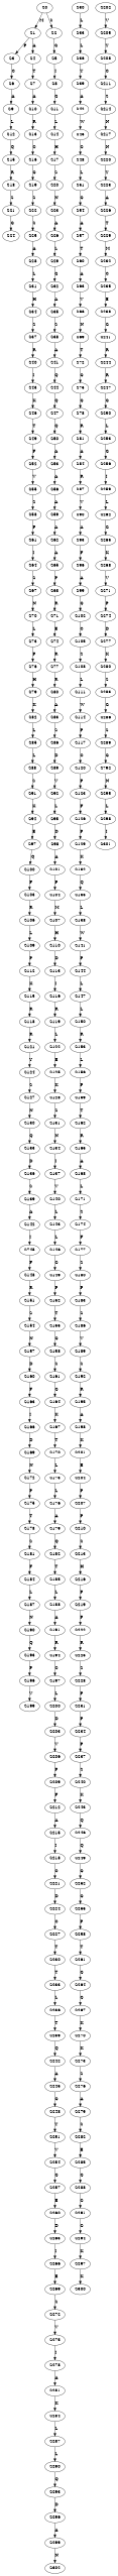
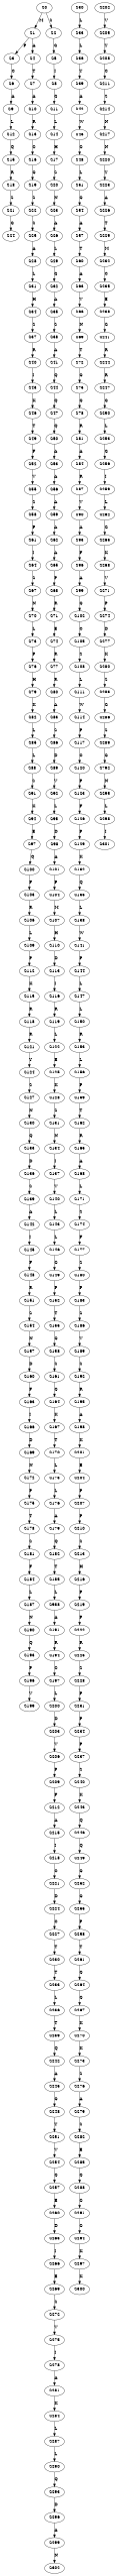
  strict digraph {
    S0
    S1
    S2
    S3
    S4
    S5
    S6
    S7
    S8
    S9
    S10
    S11
    S12
    S13
    S14
    S15
    S16
    S17
    S18
    S19
    S20
    S21
    S22
    S23
    S24
    S25
    S26
    S28
    S29
    S31
    S32
    S30
    S33
    S34
    S35
    S36
    S37
    S38
    S39
    S40
    S41
    S42
    S43
    S44
    S45
    S46
    S47
    S48
    S49
    S50
    S51
    S52
    S53
    S54
    S55
    S56
    S57
    S58
    S59
    S60
    S61
    S62
    S63
    S64
    S65
    S66
    S67
    S68
    S69
    S70
    S71
    S72
    S73
    S74
    S75
    S76
    S77
    S78
    S79
    S80
    S81
    S82
    S83
    S84
    S85
    S86
    S87
    S88
    S89
    S90
    S91
    S92
    S93
    S94
    S95
    S96
    S97
    S98
    S99
    S100
    S101
    S102
    S103
    S104
    S105
    S106
    S107
    S108
    S109
    S110
    S111
    S112
    S113
    S114
    S115
    S116
    S117
    S118
    S119
    S120
    S121
    S122
    S123
    S124
    S125
    S126
    S127
    S128
    S129
    S130
    S131
    S132
    S133
    S134
    S135
    S136
    S137
    S138
    S139
    S140
    S141
    S142
    S143
    S144
-   S145 [label=S745]
+   S145
    S146
    S147
    S148
    S149
    S150
    S151
    S152
    S153
    S154
    S155
    S156
    S157
    S158
    S159
    S160
    S161
    S162
    S163
    S164
    S165
    S166
    S167
    S168
    S169
    S170
    S171
    S172
    S173
    S174
    S175
    S176
    S177
    S178
    S179
    S180
    S181
    S182
    S183
    S184
    S185
    S186
    S187
-   S188
+   S188 [label=S988]
    S189
    S190
    S191
    S192
    S193
    S194
    S195
    S196
    S197
    S198
    S199
    S200
    S201
    S203
    S204
    S202
    S205
    S206
    S207
    S208
    S209
    S210
    S211
    S212
    S213
    S214
    S215
    S216
    S217
    S218
    S219
    S220
    S221
    S222
    S223
    S224
    S225
    S226
    S227
    S228
    S229
    S230
    S231
    S232
    S233
    S234
    S235
    S236
    S237
    S238
    S239
    S240
    S241
    S242
    S243
    S244
    S245
    S246
    S247
    S248
    S249
    S250
    S251
    S252
    S253
    S254
    S255
    S256
    S257
    S258
    S259
    S260
    S261
    S262
    S263
    S264
    S265
    S266
    S267
    S268
    S269
    S270
    S271
    S272
    S273
    S274
    S275
    S276
    S277
    S278
    S279
    S280
    S281
    S282
    S283
    S284
    S285
    S286
    S287
    S288
    S289
    S290
    S291
    n292 [label=S792]
    S293
    S294
    S295
    S296
    S297
    S298
    S299
    S300
    S301
    S302
    S0 -> S1 [label=M]
    S0 -> S2 [label=S]
    S1 -> S3 [label=P]
    S1 -> S4 [label=A]
    S2 -> S5 [label=G]
    S3 -> S6 [label=C]
    S4 -> S7 [label=T]
    S5 -> S8 [label=I]
    S6 -> S9 [label=A]
    S7 -> S10 [label=A]
    S8 -> S11 [label=G]
    S9 -> S12 [label=L]
    S10 -> S13 [label=R]
    S11 -> S14 [label=L]
    S12 -> S15 [label=Q]
    S13 -> S16 [label=C]
    S14 -> S17 [label=H]
    S15 -> S18 [label=R]
    S16 -> S19 [label=G]
    S17 -> S20 [label=S]
    S18 -> S21 [label=S]
    S19 -> S22 [label=S]
    S20 -> S23 [label=N]
    S21 -> S24 [label=G]
    S22 -> S25 [label=S]
    S23 -> S26 [label=A]
    S25 -> S28 [label=A]
    S26 -> S29 [label=L]
    S28 -> S31 [label=L]
    S29 -> S32 [label=G]
    S31 -> S34 [label=H]
    S32 -> S35 [label=A]
    S30 -> S33 [label=L]
    S33 -> S36 [label=L]
    S34 -> S37 [label=S]
    S35 -> S38 [label=S]
    S36 -> S39 [label=Y]
    S37 -> S40 [label=R]
    S38 -> S41 [label=A]
    S39 -> S42 [label=A]
    S40 -> S43 [label=I]
    S41 -> S44 [label=Q]
    S42 -> S45 [label=W]
    S43 -> S46 [label=K]
    S44 -> S47 [label=Q]
    S45 -> S48 [label=G]
    S46 -> S49 [label=T]
    S47 -> S50 [label=Q]
    S48 -> S51 [label=L]
    S49 -> S52 [label=F]
    S50 -> S53 [label=A]
    S51 -> S54 [label=G]
    S52 -> S55 [label=V]
    S53 -> S56 [label=A]
    S54 -> S57 [label=A]
    S55 -> S58 [label=S]
    S56 -> S59 [label=A]
    S57 -> S60 [label=T]
    S58 -> S61 [label=P]
    S59 -> S62 [label=A]
    S60 -> S63 [label=A]
    S61 -> S64 [label=I]
    S62 -> S65 [label=A]
    S63 -> S66 [label=V]
    S64 -> S67 [label=S]
    S65 -> S68 [label=P]
    S66 -> S69 [label=N]
    S67 -> S70 [label=N]
    S68 -> S71 [label=R]
    S69 -> S72 [label=T]
    S70 -> S73 [label=L]
    S71 -> S74 [label=E]
    S72 -> S75 [label=G]
    S73 -> S76 [label=P]
    S74 -> S77 [label=R]
    S75 -> S78 [label=G]
    S76 -> S79 [label=H]
    S77 -> S80 [label=R]
    S78 -> S81 [label=R]
    S79 -> S82 [label=K]
    S80 -> S83 [label=A]
    S81 -> S84 [label=A]
    S82 -> S85 [label=L]
    S83 -> S86 [label=S]
    S84 -> S87 [label=R]
    S85 -> S88 [label=L]
    S86 -> S89 [label=D]
    S87 -> S90 [label=V]
    S88 -> S91 [label=S]
    S89 -> S92 [label=V]
    S90 -> S93 [label=A]
    S91 -> S94 [label=K]
    S92 -> S95 [label=L]
    S93 -> S96 [label=F]
    S94 -> S97 [label=E]
    S95 -> S98 [label=D]
    S96 -> S99 [label=A]
    S97 -> S100 [label=Q]
    S98 -> S101 [label=A]
    S99 -> S102 [label=G]
    S100 -> S103 [label=F]
    S101 -> S104 [label=P]
    S102 -> S105 [label=C]
    S103 -> S106 [label=R]
    S104 -> S107 [label=M]
    S105 -> S108 [label=S]
    S106 -> S109 [label=L]
    S107 -> S110 [label=H]
    S108 -> S111 [label=L]
    S109 -> S112 [label=P]
    S110 -> S113 [label=D]
    S111 -> S114 [label=W]
    S112 -> S115 [label=K]
    S113 -> S116 [label=I]
    S114 -> S117 [label=P]
    S115 -> S118 [label=R]
    S116 -> S119 [label=R]
    S117 -> S120 [label=C]
    S118 -> S121 [label=R]
    S119 -> S122 [label=L]
    S120 -> S123 [label=P]
    S121 -> S124 [label=Y]
    S122 -> S125 [label=E]
    S123 -> S126 [label=F]
    S124 -> S127 [label=S]
    S125 -> S128 [label=K]
    S126 -> S129 [label=P]
    S127 -> S130 [label=N]
    S128 -> S131 [label=S]
    S129 -> S132 [label=K]
    S130 -> S133 [label=Q]
    S131 -> S134 [label=N]
    S132 -> S135 [label=Q]
    S133 -> S136 [label=D]
    S134 -> S137 [label=I]
    S135 -> S138 [label=L]
    S136 -> S139 [label=S]
    S137 -> S140 [label=V]
    S138 -> S141 [label=W]
    S139 -> S142 [label=A]
    S140 -> S143 [label=L]
    S141 -> S144 [label=P]
    S142 -> S145 [label=I]
    S143 -> S146 [label=L]
    S144 -> S147 [label=L]
    S145 -> S148 [label=F]
    S146 -> S149 [label=G]
    S147 -> S150 [label=L]
    S148 -> S151 [label=R]
    S149 -> S152 [label=P]
    S150 -> S153 [label=R]
    S151 -> S154 [label=S]
    S152 -> S155 [label=T]
    S153 -> S156 [label=L]
    S154 -> S157 [label=N]
    S155 -> S158 [label=G]
    S156 -> S159 [label=P]
    S157 -> S160 [label=D]
    S158 -> S161 [label=S]
    S159 -> S162 [label=T]
    S160 -> S163 [label=F]
    S161 -> S164 [label=G]
    S162 -> S165 [label=R]
    S163 -> S166 [label=I]
    S164 -> S167 [label=K]
    S165 -> S168 [label=A]
    S166 -> S169 [label=D]
    S167 -> S170 [label=T]
    S168 -> S171 [label=L]
    S169 -> S172 [label=N]
    S170 -> S173 [label=L]
    S171 -> S174 [label=S]
    S172 -> S175 [label=P]
    S173 -> S176 [label=L]
    S174 -> S177 [label=F]
    S175 -> S178 [label=T]
    S176 -> S179 [label=A]
    S177 -> S180 [label=S]
    S178 -> S181 [label=S]
    S179 -> S182 [label=Q]
    S180 -> S183 [label=P]
    S181 -> S184 [label=F]
    S182 -> S185 [label=T]
    S183 -> S186 [label=S]
    S184 -> S187 [label=L]
    S185 -> S188 [label=L]
    S186 -> S189 [label=V]
    S187 -> S190 [label=N]
    S188 -> S191 [label=A]
    S189 -> S192 [label=S]
    S190 -> S193 [label=Q]
    S191 -> S194 [label=R]
    S192 -> S195 [label=R]
    S193 -> S196 [label=P]
    S194 -> S197 [label=C]
    S195 -> S198 [label=A]
    S196 -> S199 [label=V]
    S197 -> S200 [label=L]
    S198 -> S201 [label=K]
    S200 -> S203 [label=D]
    S201 -> S204 [label=E]
    S203 -> S206 [label=V]
    S204 -> S207 [label=P]
    S202 -> S205 [label=V]
    S205 -> S208 [label=Y]
    S206 -> S209 [label=P]
    S207 -> S210 [label=P]
    S208 -> S211 [label=C]
    S209 -> S212 [label=F]
    S210 -> S213 [label=S]
    S211 -> S214 [label=S]
    S212 -> S215 [label=A]
    S213 -> S216 [label=H]
    S214 -> S217 [label=N]
    S215 -> S218 [label=I]
    S216 -> S219 [label=P]
    S217 -> S220 [label=N]
    S218 -> S221 [label=C]
    S219 -> S222 [label=P]
    S220 -> S223 [label=Y]
    S221 -> S224 [label=D]
    S222 -> S225 [label=R]
    S223 -> S226 [label=A]
    S224 -> S227 [label=C]
    S225 -> S228 [label=S]
    S226 -> S229 [label=T]
    S227 -> S230 [label=T]
    S228 -> S231 [label=P]
    S229 -> S232 [label=M]
    S230 -> S233 [label=T]
    S231 -> S234 [label=P]
    S232 -> S235 [label=C]
    S233 -> S236 [label=L]
    S234 -> S237 [label=P]
    S235 -> S238 [label=E]
    S236 -> S239 [label=T]
    S237 -> S240 [label=S]
    S238 -> S241 [label=G]
    S239 -> S242 [label=Q]
    S240 -> S243 [label=K]
    S241 -> S244 [label=R]
    S242 -> S245 [label=A]
    S243 -> S246 [label=Q]
    S244 -> S247 [label=R]
    S245 -> S248 [label=G]
    S246 -> S249 [label=Q]
    S247 -> S250 [label=G]
    S248 -> S251 [label=Y]
    S249 -> S252 [label=G]
    S250 -> S253 [label=L]
    S251 -> S254 [label=V]
    S252 -> S255 [label=G]
    S253 -> S256 [label=G]
    S254 -> S257 [label=G]
    S255 -> S258 [label=P]
    S256 -> S259 [label=I]
    S257 -> S260 [label=E]
    S258 -> S261 [label=T]
    S259 -> S262 [label=L]
    S260 -> S263 [label=D]
    S261 -> S264 [label=G]
    S262 -> S265 [label=G]
    S263 -> S266 [label=I]
    S264 -> S267 [label=G]
    S265 -> S268 [label=K]
    S266 -> S269 [label=E]
    S267 -> S270 [label=K]
    S268 -> S271 [label=V]
    S269 -> S272 [label=S]
    S270 -> S273 [label=K]
    S271 -> S274 [label=P]
    S272 -> S275 [label=V]
    S273 -> S276 [label=S]
    S274 -> S277 [label=D]
    S275 -> S278 [label=I]
    S276 -> S279 [label=A]
    S277 -> S280 [label=K]
    S278 -> S281 [label=A]
    S279 -> S282 [label=S]
    S280 -> S283 [label=S]
    S281 -> S284 [label=K]
    S282 -> S285 [label=E]
    S283 -> S286 [label=G]
    S284 -> S287 [label=L]
    S285 -> S288 [label=G]
    S286 -> S289 [label=S]
    S287 -> S290 [label=L]
    S288 -> S291 [label=G]
    S289 -> n292 [label=G]
    S290 -> S293 [label=Q]
    S291 -> S294 [label=G]
    n292 -> S295 [label=N]
    S293 -> S296 [label=D]
    S294 -> S297 [label=K]
    S295 -> S298 [label=L]
    S296 -> S299 [label=A]
    S297 -> S300 [label=K]
    S298 -> S301 [label=I]
    S299 -> S302 [label=N]
  }
